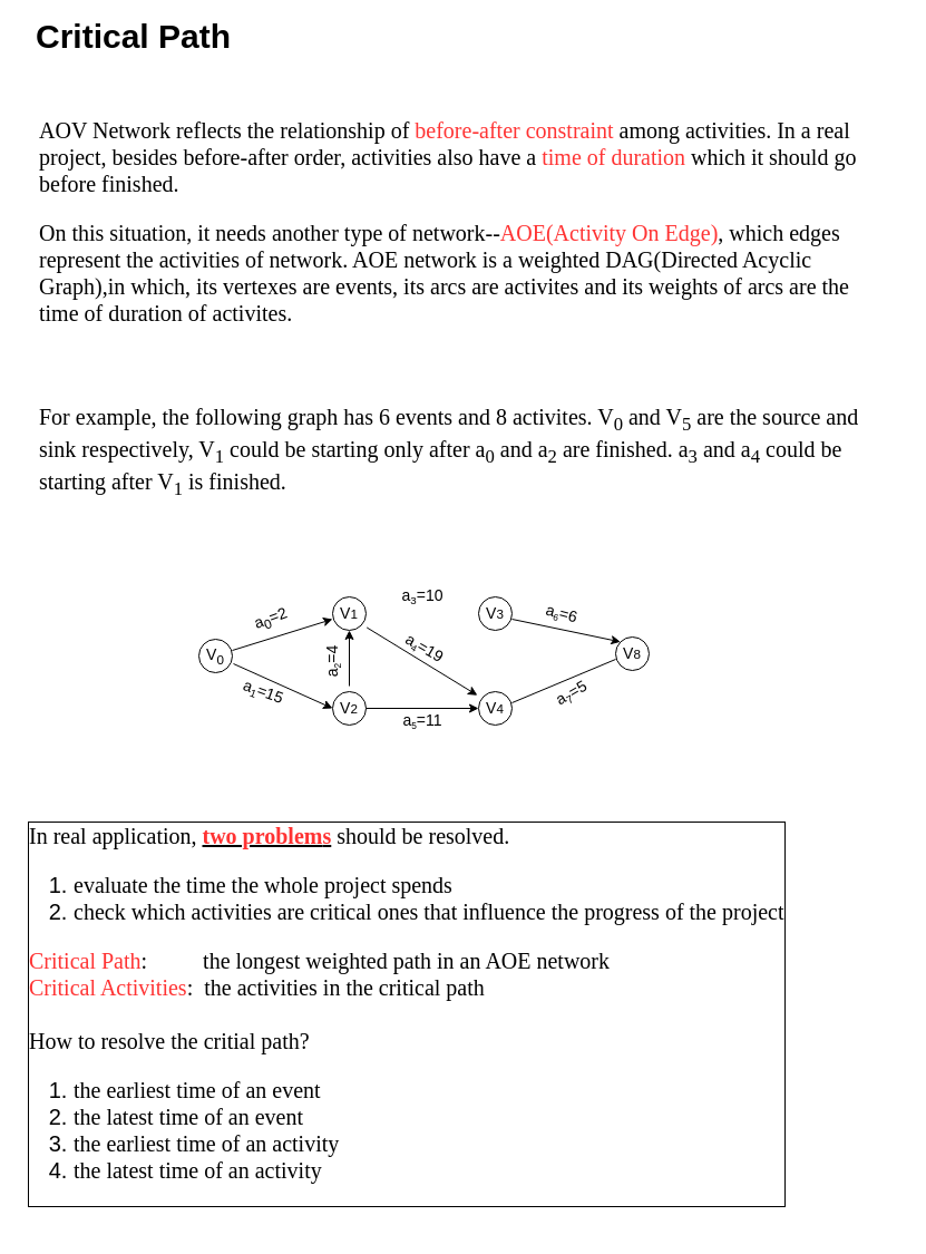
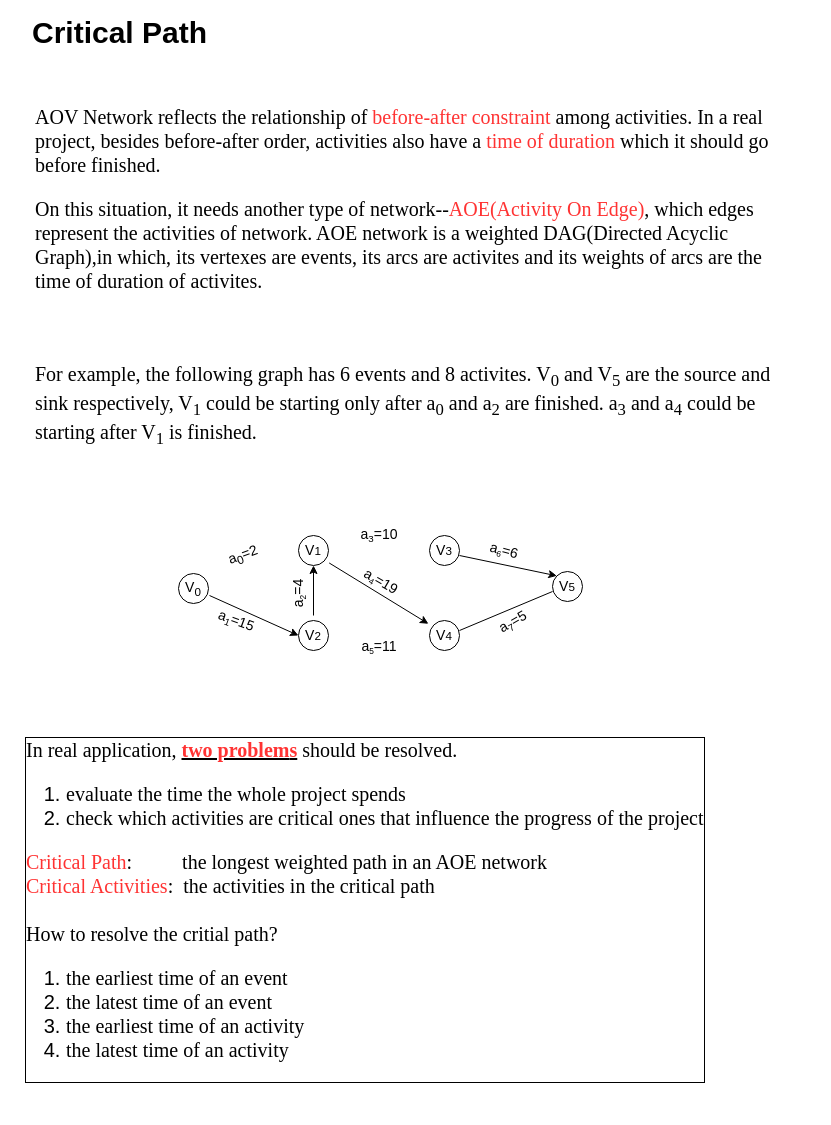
  <mxCell id="0" />
  <mxCell id="1" parent="0" />
  <mxCell id="2" value="&lt;p style=&quot;font-size: 20px&quot;&gt;&lt;font face=&quot;Comic Sans MS&quot; style=&quot;font-size: 20px&quot;&gt;&lt;font style=&quot;font-size: 20px&quot;&gt;AOV Network reflects the relationship of &lt;font color=&quot;#ff3333&quot;&gt;before-after constraint&lt;/font&gt; among activities. In a real project, besides before-after order, activities also have a &lt;font color=&quot;#ff3333&quot;&gt;time of duration&lt;/font&gt; which it should go before finished.&amp;nbsp;&lt;/font&gt;&lt;/font&gt;&lt;/p&gt;&lt;p style=&quot;font-size: 20px&quot;&gt;&lt;font face=&quot;Comic Sans MS&quot; style=&quot;font-size: 20px&quot;&gt;&lt;font style=&quot;font-size: 20px&quot;&gt;On this situation, it needs another type of network--&lt;font color=&quot;#ff3333&quot;&gt;AOE(Activity On Edge)&lt;/font&gt;, which edges represent the&amp;nbsp;&lt;/font&gt;&lt;font style=&quot;font-size: 20px&quot;&gt;activities of network. AOE network is a weighted DAG(Directed Acyclic Graph),in which, its vertexes are events,&amp;nbsp;&lt;/font&gt;&lt;font style=&quot;font-size: 20px&quot;&gt;its arcs are activites and its weights of arcs are the time of duration of activites.&lt;/font&gt;&lt;/font&gt;&lt;/p&gt;" style="text;strokeColor=none;fillColor=none;align=left;verticalAlign=top;rounded=0;fontSize=14;labelPosition=center;verticalLabelPosition=middle;labelBorderColor=none;spacingTop=0;html=1;horizontal=1;whiteSpace=wrap;spacingLeft=5;spacingRight=5;spacing=10;" parent="1" vertex="1"><mxGeometry x="20" y="70" width="787" height="240" as="geometry" /></mxCell>
  <mxCell id="3" value="" style="group" parent="1" vertex="1" connectable="0"><mxGeometry x="178" y="573" width="30" height="30" as="geometry" /></mxCell>
  <mxCell id="4" value="" style="shape=mxgraph.bpmn.shape;html=1;verticalLabelPosition=bottom;labelBackgroundColor=#ffffff;verticalAlign=top;align=center;perimeter=ellipsePerimeter;outlineConnect=0;outline=standard;symbol=general;fillColor=#ffffff;fontSize=14;" parent="3" vertex="1"><mxGeometry width="30" height="30" as="geometry" /></mxCell>
  <mxCell id="5" value="V&lt;sub&gt;0&lt;/sub&gt;" style="text;html=1;strokeColor=none;fillColor=none;align=center;verticalAlign=middle;whiteSpace=wrap;rounded=0;fontSize=14;" parent="3" vertex="1"><mxGeometry y="5" width="30" height="20" as="geometry" /></mxCell>
  <mxCell id="6" value="" style="group" parent="1" vertex="1" connectable="0"><mxGeometry x="298" y="535" width="30" height="30" as="geometry" /></mxCell>
  <mxCell id="7" value="" style="shape=mxgraph.bpmn.shape;html=1;verticalLabelPosition=bottom;labelBackgroundColor=#ffffff;verticalAlign=top;align=center;perimeter=ellipsePerimeter;outlineConnect=0;outline=standard;symbol=general;fillColor=#ffffff;fontSize=14;" parent="6" vertex="1"><mxGeometry width="30" height="30" as="geometry" /></mxCell>
  <mxCell id="8" value="V&lt;span style=&quot;font-size: 11.667px&quot;&gt;1&lt;/span&gt;" style="text;html=1;strokeColor=none;fillColor=none;align=center;verticalAlign=middle;whiteSpace=wrap;rounded=0;fontSize=14;" parent="6" vertex="1"><mxGeometry y="5" width="30" height="20" as="geometry" /></mxCell>
  <mxCell id="9" value="" style="group" parent="1" vertex="1" connectable="0"><mxGeometry x="429" y="535" width="30" height="30" as="geometry" /></mxCell>
  <mxCell id="10" value="" style="shape=mxgraph.bpmn.shape;html=1;verticalLabelPosition=bottom;labelBackgroundColor=#ffffff;verticalAlign=top;align=center;perimeter=ellipsePerimeter;outlineConnect=0;outline=standard;symbol=general;fillColor=#ffffff;fontSize=14;" parent="9" vertex="1"><mxGeometry width="30" height="30" as="geometry" /></mxCell>
  <mxCell id="11" value="V&lt;span style=&quot;font-size: 11.667px&quot;&gt;3&lt;/span&gt;" style="text;html=1;strokeColor=none;fillColor=none;align=center;verticalAlign=middle;whiteSpace=wrap;rounded=0;fontSize=14;" parent="9" vertex="1"><mxGeometry y="5" width="30" height="20" as="geometry" /></mxCell>
  <mxCell id="12" value="" style="group" parent="1" vertex="1" connectable="0"><mxGeometry x="298" y="620" width="30" height="30" as="geometry" /></mxCell>
  <mxCell id="13" value="" style="shape=mxgraph.bpmn.shape;html=1;verticalLabelPosition=bottom;labelBackgroundColor=#ffffff;verticalAlign=top;align=center;perimeter=ellipsePerimeter;outlineConnect=0;outline=standard;symbol=general;fillColor=#ffffff;fontSize=14;" parent="12" vertex="1"><mxGeometry width="30" height="30" as="geometry" /></mxCell>
  <mxCell id="14" value="V&lt;span style=&quot;font-size: 11.667px&quot;&gt;2&lt;br&gt;&lt;/span&gt;" style="text;html=1;strokeColor=none;fillColor=none;align=center;verticalAlign=middle;whiteSpace=wrap;rounded=0;fontSize=14;" parent="12" vertex="1"><mxGeometry y="5" width="30" height="20" as="geometry" /></mxCell>
  <mxCell id="15" value="" style="group" parent="1" vertex="1" connectable="0"><mxGeometry x="429" y="620" width="30" height="30" as="geometry" /></mxCell>
  <mxCell id="16" value="" style="shape=mxgraph.bpmn.shape;html=1;verticalLabelPosition=bottom;labelBackgroundColor=#ffffff;verticalAlign=top;align=center;perimeter=ellipsePerimeter;outlineConnect=0;outline=standard;symbol=general;fillColor=#ffffff;fontSize=14;" parent="15" vertex="1"><mxGeometry width="30" height="30" as="geometry" /></mxCell>
  <mxCell id="17" value="V&lt;span style=&quot;font-size: 11.667px&quot;&gt;4&lt;/span&gt;" style="text;html=1;strokeColor=none;fillColor=none;align=center;verticalAlign=middle;whiteSpace=wrap;rounded=0;fontSize=14;" parent="15" vertex="1"><mxGeometry y="5" width="30" height="20" as="geometry" /></mxCell>
  <mxCell id="18" value="" style="group" parent="1" vertex="1" connectable="0"><mxGeometry x="552" y="573" width="30" height="30" as="geometry" /></mxCell>
  <mxCell id="19" value="" style="shape=mxgraph.bpmn.shape;html=1;verticalLabelPosition=bottom;labelBackgroundColor=#ffffff;verticalAlign=top;align=center;perimeter=ellipsePerimeter;outlineConnect=0;outline=standard;symbol=general;fillColor=#ffffff;fontSize=14;" parent="18" vertex="1"><mxGeometry y="-2" width="30" height="30" as="geometry" /></mxCell>
- <mxCell id="20" value="V&lt;span style=&quot;font-size: 11.667px&quot;&gt;8&lt;/span&gt;" style="text;html=1;strokeColor=none;fillColor=none;align=center;verticalAlign=middle;whiteSpace=wrap;rounded=0;fontSize=14;" parent="18" vertex="1"><mxGeometry y="3" width="30" height="20" as="geometry" /></mxCell>
+ <mxCell id="20" value="V&lt;span style=&quot;font-size: 11.667px&quot;&gt;5&lt;/span&gt;" style="text;html=1;strokeColor=none;fillColor=none;align=center;verticalAlign=middle;whiteSpace=wrap;rounded=0;fontSize=14;" parent="18" vertex="1"><mxGeometry y="3" width="30" height="20" as="geometry" /></mxCell>
  <mxCell id="21" value="a&lt;sub&gt;0&lt;/sub&gt;=2" style="text;html=1;strokeColor=none;fillColor=none;align=center;verticalAlign=middle;whiteSpace=wrap;rounded=0;fontSize=14;rotation=-20;" parent="1" vertex="1"><mxGeometry x="208" y="545" width="70" height="20" as="geometry" /></mxCell>
- <mxCell id="22" value="" style="endArrow=classic;html=1;fontSize=14;entryX=0;entryY=0.75;entryDx=0;entryDy=0;exitX=1;exitY=0.25;exitDx=0;exitDy=0;" parent="1" source="5" target="8" edge="1"><mxGeometry width="50" height="50" relative="1" as="geometry"><mxPoint x="209" y="625" as="sourcePoint" /><mxPoint x="259" y="575" as="targetPoint" /></mxGeometry></mxCell>
  <mxCell id="23" value="" style="endArrow=classic;html=1;fontSize=14;entryX=0;entryY=0.5;entryDx=0;entryDy=0;" parent="1" target="14" edge="1"><mxGeometry width="50" height="50" relative="1" as="geometry"><mxPoint x="209" y="595" as="sourcePoint" /><mxPoint x="249" y="595" as="targetPoint" /></mxGeometry></mxCell>
  <mxCell id="24" value="" style="endArrow=classic;html=1;fontSize=14;entryX=0.5;entryY=1;entryDx=0;entryDy=0;" parent="1" target="7" edge="1"><mxGeometry width="50" height="50" relative="1" as="geometry"><mxPoint x="313" y="615" as="sourcePoint" /><mxPoint x="349" y="585" as="targetPoint" /></mxGeometry></mxCell>
- <mxCell id="25" value="" style="endArrow=classic;html=1;fontSize=14;exitX=1;exitY=0.5;exitDx=0;exitDy=0;entryX=0;entryY=0.5;entryDx=0;entryDy=0;" parent="1" source="14" target="17" edge="1"><mxGeometry width="50" height="50" relative="1" as="geometry"><mxPoint x="369" y="685" as="sourcePoint" /><mxPoint x="419" y="635" as="targetPoint" /></mxGeometry></mxCell>
  <mxCell id="26" value="" style="endArrow=none;html=1;fontSize=14;entryX=0;entryY=0.75;entryDx=0;entryDy=0;exitX=1;exitY=0.25;exitDx=0;exitDy=0;" parent="1" source="17" target="20" edge="1"><mxGeometry width="50" height="50" relative="1" as="geometry"><mxPoint x="429" y="625" as="sourcePoint" /><mxPoint x="479" y="575" as="targetPoint" /></mxGeometry></mxCell>
  <mxCell id="27" value="" style="endArrow=classic;html=1;fontSize=14;entryX=0.145;entryY=0.145;entryDx=0;entryDy=0;entryPerimeter=0;exitX=1;exitY=0.75;exitDx=0;exitDy=0;" parent="1" source="11" target="19" edge="1"><mxGeometry width="50" height="50" relative="1" as="geometry"><mxPoint x="479" y="565" as="sourcePoint" /><mxPoint x="529" y="515" as="targetPoint" /></mxGeometry></mxCell>
  <mxCell id="28" value="" style="endArrow=classic;html=1;fontSize=14;entryX=-0.037;entryY=-0.086;entryDx=0;entryDy=0;entryPerimeter=0;exitX=1.023;exitY=1.124;exitDx=0;exitDy=0;exitPerimeter=0;" parent="1" source="8" target="17" edge="1"><mxGeometry width="50" height="50" relative="1" as="geometry"><mxPoint x="349" y="615" as="sourcePoint" /><mxPoint x="399" y="565" as="targetPoint" /></mxGeometry></mxCell>
  <mxCell id="29" value="a&lt;span style=&quot;font-size: 11.667px&quot;&gt;&lt;sub&gt;1&lt;/sub&gt;&lt;/span&gt;=15" style="text;html=1;strokeColor=none;fillColor=none;align=center;verticalAlign=middle;whiteSpace=wrap;rounded=0;fontSize=14;rotation=20;" parent="1" vertex="1"><mxGeometry x="201" y="611" width="70" height="20" as="geometry" /></mxCell>
  <mxCell id="30" value="a&lt;font size=&quot;1&quot;&gt;&lt;sub&gt;5&lt;/sub&gt;&lt;/font&gt;=11" style="text;html=1;strokeColor=none;fillColor=none;align=center;verticalAlign=middle;whiteSpace=wrap;rounded=0;fontSize=14;rotation=0;" parent="1" vertex="1"><mxGeometry x="343.5" y="636" width="70" height="20" as="geometry" /></mxCell>
  <mxCell id="31" value="a&lt;span style=&quot;font-size: 11.667px&quot;&gt;&lt;sub&gt;7&lt;/sub&gt;&lt;/span&gt;=5" style="text;html=1;strokeColor=none;fillColor=none;align=center;verticalAlign=middle;whiteSpace=wrap;rounded=0;fontSize=14;rotation=-30;" parent="1" vertex="1"><mxGeometry x="478" y="612" width="70" height="20" as="geometry" /></mxCell>
  <mxCell id="32" value="a&lt;font size=&quot;1&quot;&gt;&lt;sub&gt;6&lt;/sub&gt;&lt;/font&gt;=6" style="text;html=1;strokeColor=none;fillColor=none;align=center;verticalAlign=middle;whiteSpace=wrap;rounded=0;fontSize=14;rotation=15;" parent="1" vertex="1"><mxGeometry x="469" y="540" width="70" height="20" as="geometry" /></mxCell>
  <mxCell id="33" value="a&lt;span style=&quot;font-size: 11.667px&quot;&gt;&lt;sub&gt;3&lt;/sub&gt;&lt;/span&gt;=10" style="text;html=1;strokeColor=none;fillColor=none;align=center;verticalAlign=middle;whiteSpace=wrap;rounded=0;fontSize=14;rotation=0;" parent="1" vertex="1"><mxGeometry x="343.5" y="525" width="70" height="20" as="geometry" /></mxCell>
  <mxCell id="34" value="a&lt;font size=&quot;1&quot;&gt;&lt;sub&gt;4&lt;/sub&gt;&lt;/font&gt;=19" style="text;html=1;strokeColor=none;fillColor=none;align=center;verticalAlign=middle;whiteSpace=wrap;rounded=0;fontSize=14;rotation=30;" parent="1" vertex="1"><mxGeometry x="346" y="571" width="70" height="20" as="geometry" /></mxCell>
  <mxCell id="35" value="a&lt;font size=&quot;1&quot;&gt;&lt;sub&gt;2&lt;/sub&gt;&lt;/font&gt;=4" style="text;html=1;strokeColor=none;fillColor=none;align=center;verticalAlign=middle;whiteSpace=wrap;rounded=0;fontSize=14;rotation=-90;" parent="1" vertex="1"><mxGeometry x="263" y="583" width="70" height="20" as="geometry" /></mxCell>
  <mxCell id="36" value="&lt;font size=&quot;1&quot;&gt;&lt;b style=&quot;font-size: 30px ; line-height: 50%&quot;&gt;Critical Path&lt;/b&gt;&lt;/font&gt;" style="text;html=1;resizable=0;points=[];autosize=1;align=left;verticalAlign=top;spacingTop=-10;fontSize=14;spacingBottom=0;spacing=10;" parent="1" vertex="1"><mxGeometry x="22" y="20" width="210" height="40" as="geometry" /></mxCell>
  <mxCell id="37" value="&lt;font face=&quot;Comic Sans MS&quot; style=&quot;font-size: 20px&quot;&gt;For example, the following graph has 6 events and 8 activites. V&lt;sub&gt;0&lt;/sub&gt; and V&lt;sub&gt;5&lt;/sub&gt; are the source and sink respectively, V&lt;sub&gt;1&lt;/sub&gt; could be starting only after a&lt;sub&gt;0&lt;/sub&gt; and a&lt;sub&gt;2&lt;/sub&gt; are finished. a&lt;sub&gt;3&lt;/sub&gt; and a&lt;sub&gt;4&lt;/sub&gt; could be starting after V&lt;sub&gt;1&lt;/sub&gt; is finished.&lt;/font&gt;" style="text;html=1;strokeColor=none;fillColor=none;align=left;verticalAlign=middle;whiteSpace=wrap;rounded=0;fontSize=14;labelPosition=center;verticalLabelPosition=middle;spacing=10;spacingLeft=5;spacingRight=5;" parent="1" vertex="1"><mxGeometry x="20" y="360" width="789" height="90" as="geometry" /></mxCell>
  <mxCell id="38" value="&lt;font face=&quot;Comic Sans MS&quot; style=&quot;font-size: 20px&quot;&gt;In real application, &lt;b&gt;&lt;u&gt;&lt;font color=&quot;#ff3333&quot;&gt;&lt;font style=&quot;font-size: 20px&quot;&gt;two problem&lt;/font&gt;s&lt;/font&gt;&lt;/u&gt;&lt;/b&gt; should be resolved.&lt;br&gt;&lt;/font&gt;&lt;ol style=&quot;font-size: 20px&quot;&gt;&lt;li&gt;&lt;font face=&quot;Comic Sans MS&quot; style=&quot;font-size: 20px&quot;&gt;evaluate the time the whole project spends&lt;/font&gt;&lt;/li&gt;&lt;li&gt;&lt;font face=&quot;Comic Sans MS&quot; style=&quot;font-size: 20px&quot;&gt;check which activities are critical ones that influence the progress of the project&lt;/font&gt;&lt;/li&gt;&lt;/ol&gt;&lt;div style=&quot;font-size: 20px&quot;&gt;&lt;font style=&quot;font-size: 20px&quot;&gt;&lt;font face=&quot;Comic Sans MS&quot; style=&quot;font-size: 20px&quot;&gt;&lt;font color=&quot;#ff3333&quot; style=&quot;font-size: 20px&quot;&gt;Critical Path&lt;/font&gt;:&amp;nbsp; &amp;nbsp; &amp;nbsp; &amp;nbsp; &amp;nbsp;&amp;nbsp;&lt;/font&gt;&lt;span style=&quot;font-family: &amp;#34;comic sans ms&amp;#34;&quot;&gt;the longest weighted path in an AOE network&lt;/span&gt;&lt;/font&gt;&lt;/div&gt;&lt;div style=&quot;font-size: 20px&quot;&gt;&lt;font style=&quot;font-size: 20px&quot;&gt;&lt;span style=&quot;font-family: &amp;#34;comic sans ms&amp;#34;&quot;&gt;&lt;font color=&quot;#ff3333&quot; style=&quot;font-size: 20px&quot;&gt;Critical Activities&lt;/font&gt;:&amp;nbsp; the activities in the critical path&lt;/span&gt;&lt;br&gt;&lt;/font&gt;&lt;/div&gt;&lt;div style=&quot;font-size: 20px&quot;&gt;&lt;span style=&quot;font-family: &amp;#34;comic sans ms&amp;#34;&quot;&gt;&lt;font style=&quot;font-size: 20px&quot;&gt;&lt;br&gt;&lt;/font&gt;&lt;/span&gt;&lt;/div&gt;&lt;div style=&quot;font-size: 20px&quot;&gt;&lt;span style=&quot;font-family: &amp;#34;comic sans ms&amp;#34;&quot;&gt;&lt;font style=&quot;font-size: 20px&quot;&gt;How to resolve the critial path?&lt;/font&gt;&lt;/span&gt;&lt;/div&gt;&lt;div style=&quot;font-size: 20px&quot;&gt;&lt;ol&gt;&lt;li&gt;&lt;font face=&quot;Comic Sans MS&quot; style=&quot;font-size: 20px&quot;&gt;the earliest time of an event&lt;/font&gt;&lt;/li&gt;&lt;li&gt;&lt;font face=&quot;Comic Sans MS&quot; style=&quot;font-size: 20px&quot;&gt;the latest time of an event&lt;/font&gt;&lt;/li&gt;&lt;li&gt;&lt;font face=&quot;Comic Sans MS&quot; style=&quot;font-size: 20px&quot;&gt;the earliest time of an activity&lt;/font&gt;&lt;/li&gt;&lt;li&gt;&lt;font face=&quot;Comic Sans MS&quot; style=&quot;font-size: 20px&quot;&gt;the latest time of an activity&lt;/font&gt;&lt;/li&gt;&lt;/ol&gt;&lt;/div&gt;" style="text;html=1;strokeColor=none;fillColor=none;align=left;verticalAlign=middle;whiteSpace=wrap;rounded=0;fontSize=14;labelPosition=center;verticalLabelPosition=middle;spacing=0;spacingLeft=5;spacingRight=5;labelBorderColor=#000000;" parent="1" vertex="1"><mxGeometry x="20" y="715" width="764" height="388" as="geometry" /></mxCell>
